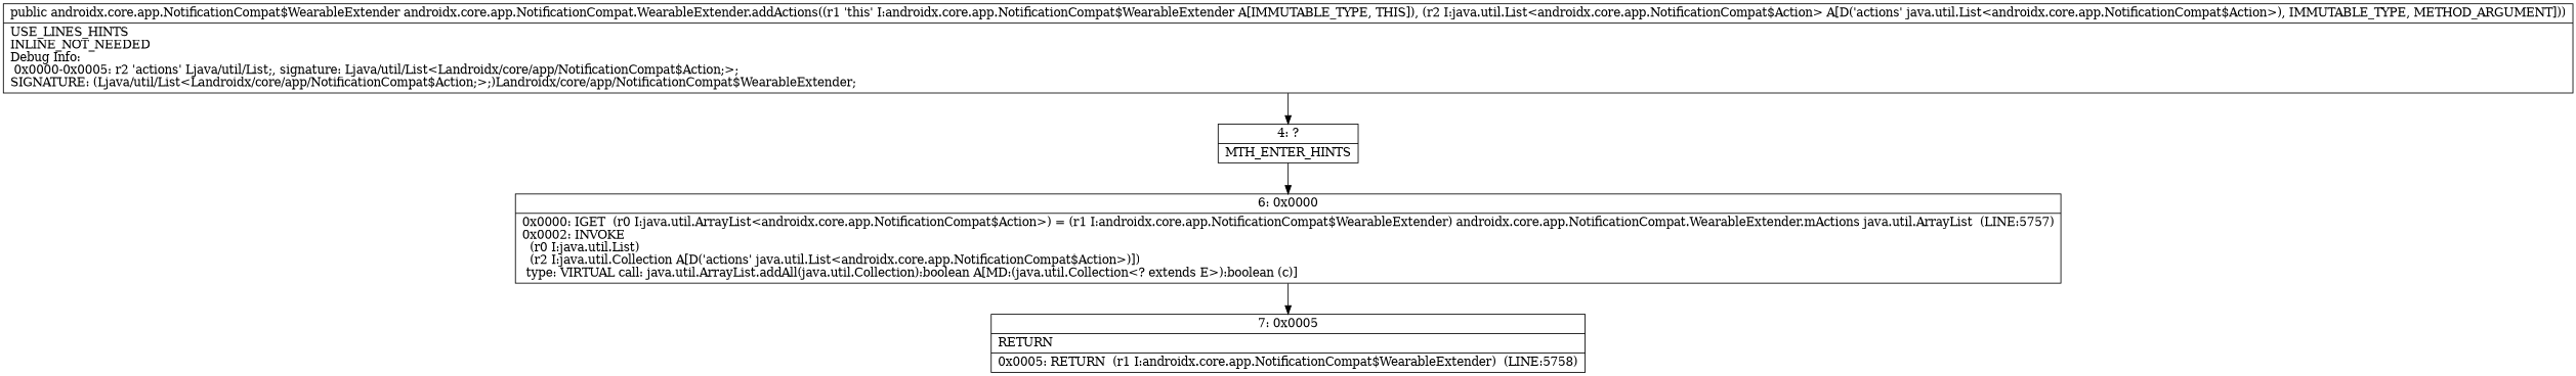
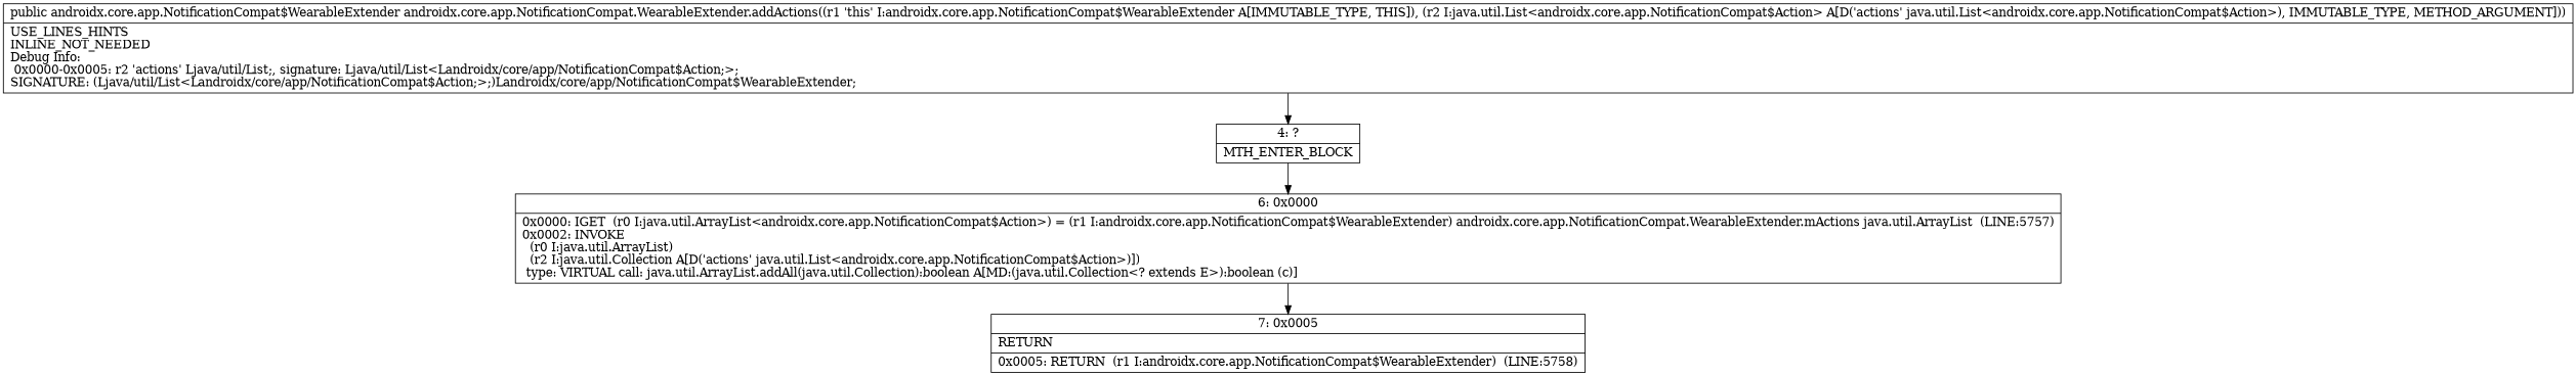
  digraph {
    node [shape=record]
-   n1 [label="{4\:\ ?|MTH_ENTER_HINTS\l}"]
-   n2 [label="{6\:\ 0x0000|0x0000: IGET  (r0 I:java.util.ArrayList\<androidx.core.app.NotificationCompat$Action\>) = (r1 I:androidx.core.app.NotificationCompat$WearableExtender) androidx.core.app.NotificationCompat.WearableExtender.mActions java.util.ArrayList  (LINE:5757)\l0x0002: INVOKE  \l  (r0 I:java.util.List)\l  (r2 I:java.util.Collection A[D('actions' java.util.List\<androidx.core.app.NotificationCompat$Action\>)])\l type: VIRTUAL call: java.util.ArrayList.addAll(java.util.Collection):boolean A[MD:(java.util.Collection\<? extends E\>):boolean (c)]\l}"]
+   n1 [label="{4\:\ ?|MTH_ENTER_BLOCK\l}"]
+   n2 [label="{6\:\ 0x0000|0x0000: IGET  (r0 I:java.util.ArrayList\<androidx.core.app.NotificationCompat$Action\>) = (r1 I:androidx.core.app.NotificationCompat$WearableExtender) androidx.core.app.NotificationCompat.WearableExtender.mActions java.util.ArrayList  (LINE:5757)\l0x0002: INVOKE  \l  (r0 I:java.util.ArrayList)\l  (r2 I:java.util.Collection A[D('actions' java.util.List\<androidx.core.app.NotificationCompat$Action\>)])\l type: VIRTUAL call: java.util.ArrayList.addAll(java.util.Collection):boolean A[MD:(java.util.Collection\<? extends E\>):boolean (c)]\l}"]
    n3 [label="{7\:\ 0x0005|RETURN\l|0x0005: RETURN  (r1 I:androidx.core.app.NotificationCompat$WearableExtender)  (LINE:5758)\l}"]
    n4 [label="{public androidx.core.app.NotificationCompat$WearableExtender androidx.core.app.NotificationCompat.WearableExtender.addActions((r1 'this' I:androidx.core.app.NotificationCompat$WearableExtender A[IMMUTABLE_TYPE, THIS]), (r2 I:java.util.List\<androidx.core.app.NotificationCompat$Action\> A[D('actions' java.util.List\<androidx.core.app.NotificationCompat$Action\>), IMMUTABLE_TYPE, METHOD_ARGUMENT]))  | USE_LINES_HINTS\lINLINE_NOT_NEEDED\lDebug Info:\l  0x0000\-0x0005: r2 'actions' Ljava\/util\/List;, signature: Ljava\/util\/List\<Landroidx\/core\/app\/NotificationCompat$Action;\>;\lSIGNATURE: (Ljava\/util\/List\<Landroidx\/core\/app\/NotificationCompat$Action;\>;)Landroidx\/core\/app\/NotificationCompat$WearableExtender;\l}"]
    n1 -> n2
    n2 -> n3
    n4 -> n1
  }
